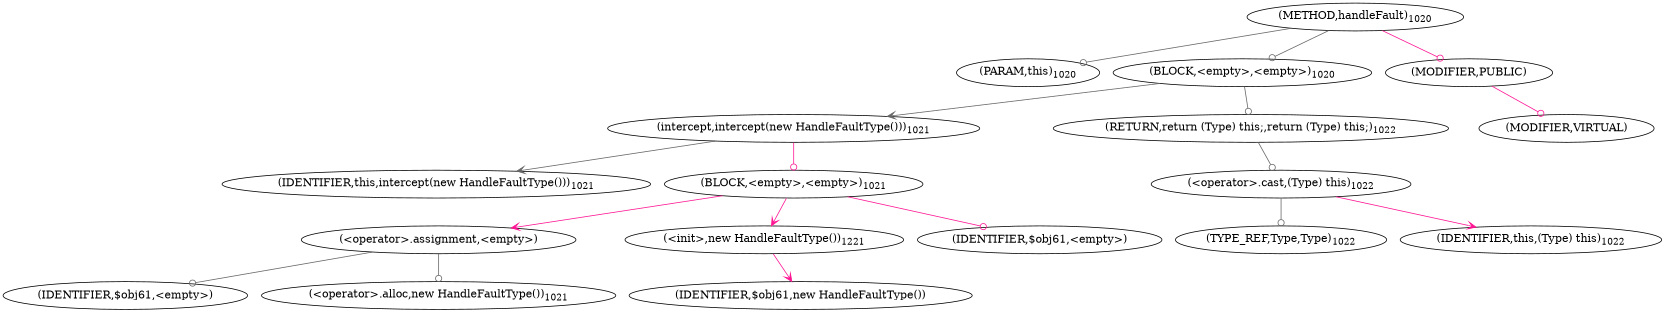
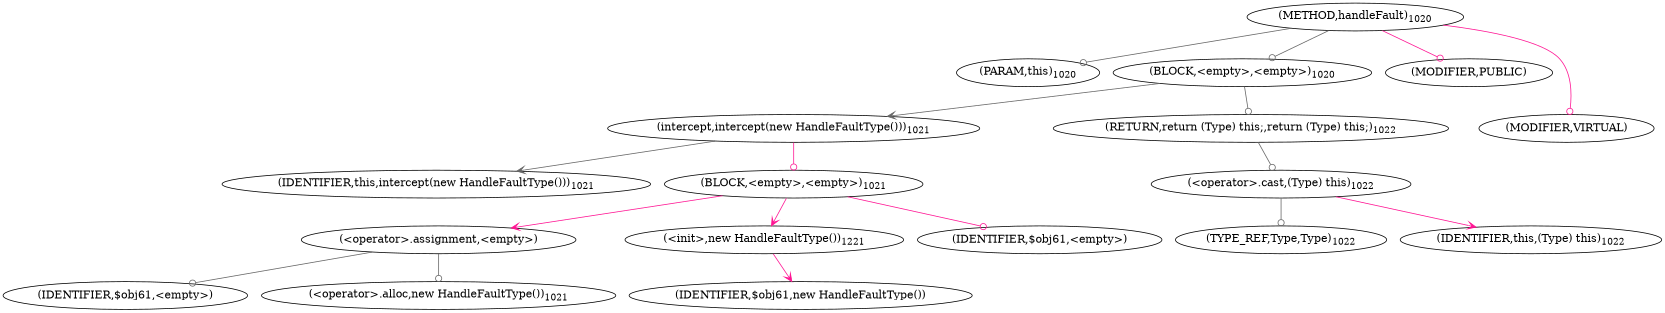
  digraph {
    edge [arrowhead=odot color=gray40]
    n1 [label=<(METHOD,handleFault)<SUB>1020</SUB>>]
    n2 [label=<(PARAM,this)<SUB>1020</SUB>>]
    n3 [label=<(BLOCK,&lt;empty&gt;,&lt;empty&gt;)<SUB>1020</SUB>>]
    n4 [label=<(MODIFIER,PUBLIC)>]
    n5 [label=<(MODIFIER,VIRTUAL)>]
    n6 [label=<(intercept,intercept(new HandleFaultType()))<SUB>1021</SUB>>]
    n7 [label=<(RETURN,return (Type) this;,return (Type) this;)<SUB>1022</SUB>>]
    n8 [label=<(IDENTIFIER,this,intercept(new HandleFaultType()))<SUB>1021</SUB>>]
    n9 [label=<(BLOCK,&lt;empty&gt;,&lt;empty&gt;)<SUB>1021</SUB>>]
    n10 [label=<(&lt;operator&gt;.cast,(Type) this)<SUB>1022</SUB>>]
    n11 [label=<(&lt;operator&gt;.assignment,&lt;empty&gt;)>]
    n12 [label=<(&lt;init&gt;,new HandleFaultType())<SUB>1221</SUB>>]
    n13 [label=<(IDENTIFIER,$obj61,&lt;empty&gt;)>]
    n14 [label=<(IDENTIFIER,$obj61,&lt;empty&gt;)>]
    n15 [label=<(&lt;operator&gt;.alloc,new HandleFaultType())<SUB>1021</SUB>>]
    n16 [label=<(IDENTIFIER,$obj61,new HandleFaultType())>]
    n17 [label=<(TYPE_REF,Type,Type)<SUB>1022</SUB>>]
    n18 [label=<(IDENTIFIER,this,(Type) this)<SUB>1022</SUB>>]
    n1 -> n2
    n1 -> n3
    n1 -> n4 [color=deeppink]
-   n4 -> n5 [color=deeppink]
+   n1 -> n5 [color=deeppink]
    n3 -> n6 [arrowhead=vee]
    n3 -> n7
    n6 -> n8 [arrowhead=vee]
    n6 -> n9 [color=deeppink]
    n7 -> n10
    n9 -> n11 [arrowhead=vee color=deeppink]
    n9 -> n12 [arrowhead=vee color=deeppink]
    n9 -> n13 [color=deeppink]
    n10 -> n17
    n10 -> n18 [arrowhead=vee color=deeppink]
    n11 -> n14
    n11 -> n15
    n12 -> n16 [arrowhead=vee color=deeppink]
  }
